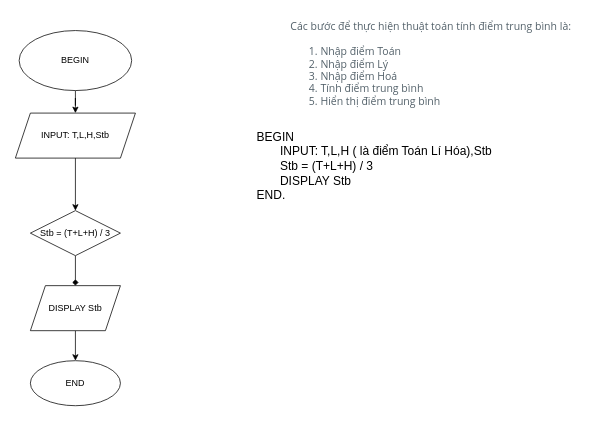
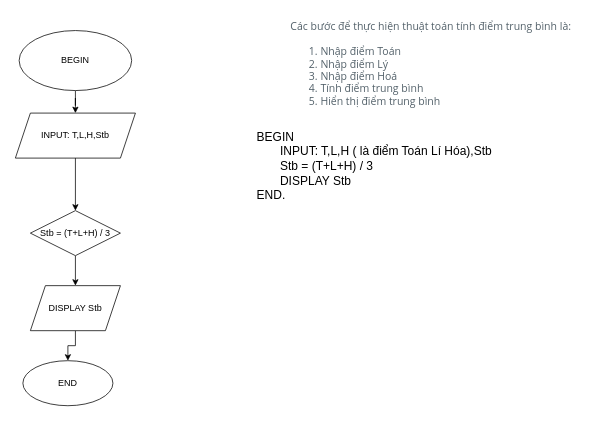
  <mxCell id="0" />
  <mxCell id="1" parent="0" />
  <mxCell id="2" value="" style="edgeStyle=orthogonalEdgeStyle;rounded=0;orthogonalLoop=1;jettySize=auto;html=1;" parent="1" source="3" target="5" edge="1"><mxGeometry relative="1" as="geometry" /></mxCell>
  <mxCell id="3" value="BEGIN" style="ellipse;whiteSpace=wrap;html=1;" parent="1" vertex="1"><mxGeometry x="25" y="40" width="150" height="80" as="geometry" /></mxCell>
  <mxCell id="4" value="" style="edgeStyle=orthogonalEdgeStyle;rounded=0;orthogonalLoop=1;jettySize=auto;html=1;" parent="1" source="5" target="7" edge="1"><mxGeometry relative="1" as="geometry" /></mxCell>
  <mxCell id="5" value="INPUT: T,L,H,Stb" style="shape=parallelogram;perimeter=parallelogramPerimeter;whiteSpace=wrap;html=1;fixedSize=1;" parent="1" vertex="1"><mxGeometry x="20" y="150" width="160" height="60" as="geometry" /></mxCell>
- <mxCell id="6" value="" style="edgeStyle=orthogonalEdgeStyle;rounded=0;orthogonalLoop=1;jettySize=auto;html=1;endArrow=diamond;" parent="1" source="7" target="9" edge="1"><mxGeometry relative="1" as="geometry" /></mxCell>
+ <mxCell id="6" value="" style="edgeStyle=orthogonalEdgeStyle;rounded=0;orthogonalLoop=1;jettySize=auto;html=1;" parent="1" source="7" target="9" edge="1"><mxGeometry relative="1" as="geometry" /></mxCell>
  <mxCell id="7" value="Stb = (T+L+H) / 3" style="rhombus;whiteSpace=wrap;html=1;" parent="1" vertex="1"><mxGeometry x="40" y="280" width="120" height="60" as="geometry" /></mxCell>
  <mxCell id="8" value="" style="edgeStyle=orthogonalEdgeStyle;rounded=0;orthogonalLoop=1;jettySize=auto;html=1;" parent="1" source="9" target="10" edge="1"><mxGeometry relative="1" as="geometry" /></mxCell>
  <mxCell id="9" value="DISPLAY Stb" style="shape=parallelogram;perimeter=parallelogramPerimeter;whiteSpace=wrap;html=1;fixedSize=1;" parent="1" vertex="1"><mxGeometry x="40" y="380" width="120" height="60" as="geometry" /></mxCell>
- <mxCell id="10" value="END" style="ellipse;whiteSpace=wrap;html=1;" parent="1" vertex="1"><mxGeometry x="40" y="480" width="120" height="60" as="geometry" /></mxCell>
+ <mxCell id="10" value="END" style="ellipse;whiteSpace=wrap;html=1;" parent="1" vertex="1"><mxGeometry x="30" y="480" width="120" height="60" as="geometry" /></mxCell>
  <mxCell id="11" value="&lt;p style=&quot;box-sizing: border-box; margin-top: 0px; margin-bottom: 1rem; color: rgb(82, 96, 105); font-family: &amp;quot;Open Sans&amp;quot;, sans-serif; font-size: 14px; font-style: normal; font-variant-ligatures: normal; font-variant-caps: normal; font-weight: 400; letter-spacing: normal; orphans: 2; text-align: left; text-indent: 0px; text-transform: none; white-space: normal; widows: 2; word-spacing: 0px; -webkit-text-stroke-width: 0px; background-color: rgb(255, 255, 255); text-decoration-thickness: initial; text-decoration-style: initial; text-decoration-color: initial;&quot;&gt;Các bước để thực hiện thuật toán tính điểm trung bình là:&lt;/p&gt;&lt;ol id=&quot;yui_3_17_2_1_1670147810657_41&quot; style=&quot;box-sizing: border-box; margin-top: 0px; margin-bottom: 1rem; color: rgb(82, 96, 105); font-family: &amp;quot;Open Sans&amp;quot;, sans-serif; font-size: 14px; font-style: normal; font-variant-ligatures: normal; font-variant-caps: normal; font-weight: 400; letter-spacing: normal; orphans: 2; text-align: left; text-indent: 0px; text-transform: none; white-space: normal; widows: 2; word-spacing: 0px; -webkit-text-stroke-width: 0px; background-color: rgb(255, 255, 255); text-decoration-thickness: initial; text-decoration-style: initial; text-decoration-color: initial;&quot;&gt;&lt;li style=&quot;box-sizing: border-box;&quot;&gt;Nhập điểm Toán&lt;/li&gt;&lt;li id=&quot;yui_3_17_2_1_1670147810657_46&quot; style=&quot;box-sizing: border-box;&quot;&gt;Nhập điểm Lý&lt;/li&gt;&lt;li id=&quot;yui_3_17_2_1_1670147810657_40&quot; style=&quot;box-sizing: border-box;&quot;&gt;Nhập điểm Hoá&lt;/li&gt;&lt;li style=&quot;box-sizing: border-box;&quot;&gt;Tính điểm trung bình&lt;/li&gt;&lt;li style=&quot;box-sizing: border-box;&quot;&gt;Hiển thị điểm trung bình&lt;/li&gt;&lt;/ol&gt;" style="text;whiteSpace=wrap;html=1;" parent="1" vertex="1"><mxGeometry x="385" y="20" width="390" height="160" as="geometry" /></mxCell>
  <mxCell id="12" value="&lt;font size=&quot;3&quot;&gt;BEGIN&lt;br&gt;&lt;div class=&quot;sweezy-custom-cursor-default-hover&quot; style=&quot;&quot;&gt;&lt;span class=&quot;sweezy-custom-cursor-default-hover&quot; style=&quot;background-color: initial;&quot;&gt;&amp;nbsp; &amp;nbsp; &amp;nbsp; &amp;nbsp;INPUT: T,L,H ( là điểm Toán Lí Hóa),Stb&lt;/span&gt;&lt;/div&gt;&lt;div class=&quot;sweezy-custom-cursor-default-hover&quot; style=&quot;&quot;&gt;&lt;span class=&quot;sweezy-custom-cursor-default-hover&quot; style=&quot;background-color: initial;&quot;&gt;&amp;nbsp; &amp;nbsp; &amp;nbsp; &amp;nbsp;Stb = (T+L+H) / 3&lt;/span&gt;&lt;/div&gt;&lt;div class=&quot;sweezy-custom-cursor-default-hover&quot; style=&quot;&quot;&gt;&lt;span class=&quot;sweezy-custom-cursor-default-hover&quot; style=&quot;background-color: initial;&quot;&gt;&amp;nbsp; &amp;nbsp; &amp;nbsp; &amp;nbsp;DISPLAY Stb&lt;/span&gt;&lt;/div&gt;&lt;div class=&quot;sweezy-custom-cursor-default-hover&quot; style=&quot;&quot;&gt;&lt;span class=&quot;sweezy-custom-cursor-default-hover&quot; style=&quot;background-color: initial;&quot;&gt;END.&lt;/span&gt;&lt;/div&gt;&lt;div class=&quot;sweezy-custom-cursor-default-hover&quot; style=&quot;&quot;&gt;&lt;span class=&quot;sweezy-custom-cursor-default-hover&quot; style=&quot;background-color: initial;&quot;&gt;&lt;br&gt;&lt;/span&gt;&lt;/div&gt;&lt;/font&gt;" style="text;html=1;align=left;verticalAlign=middle;resizable=0;points=[];autosize=1;strokeColor=none;fillColor=none;" parent="1" vertex="1"><mxGeometry x="340" y="165" width="340" height="130" as="geometry" /></mxCell>
